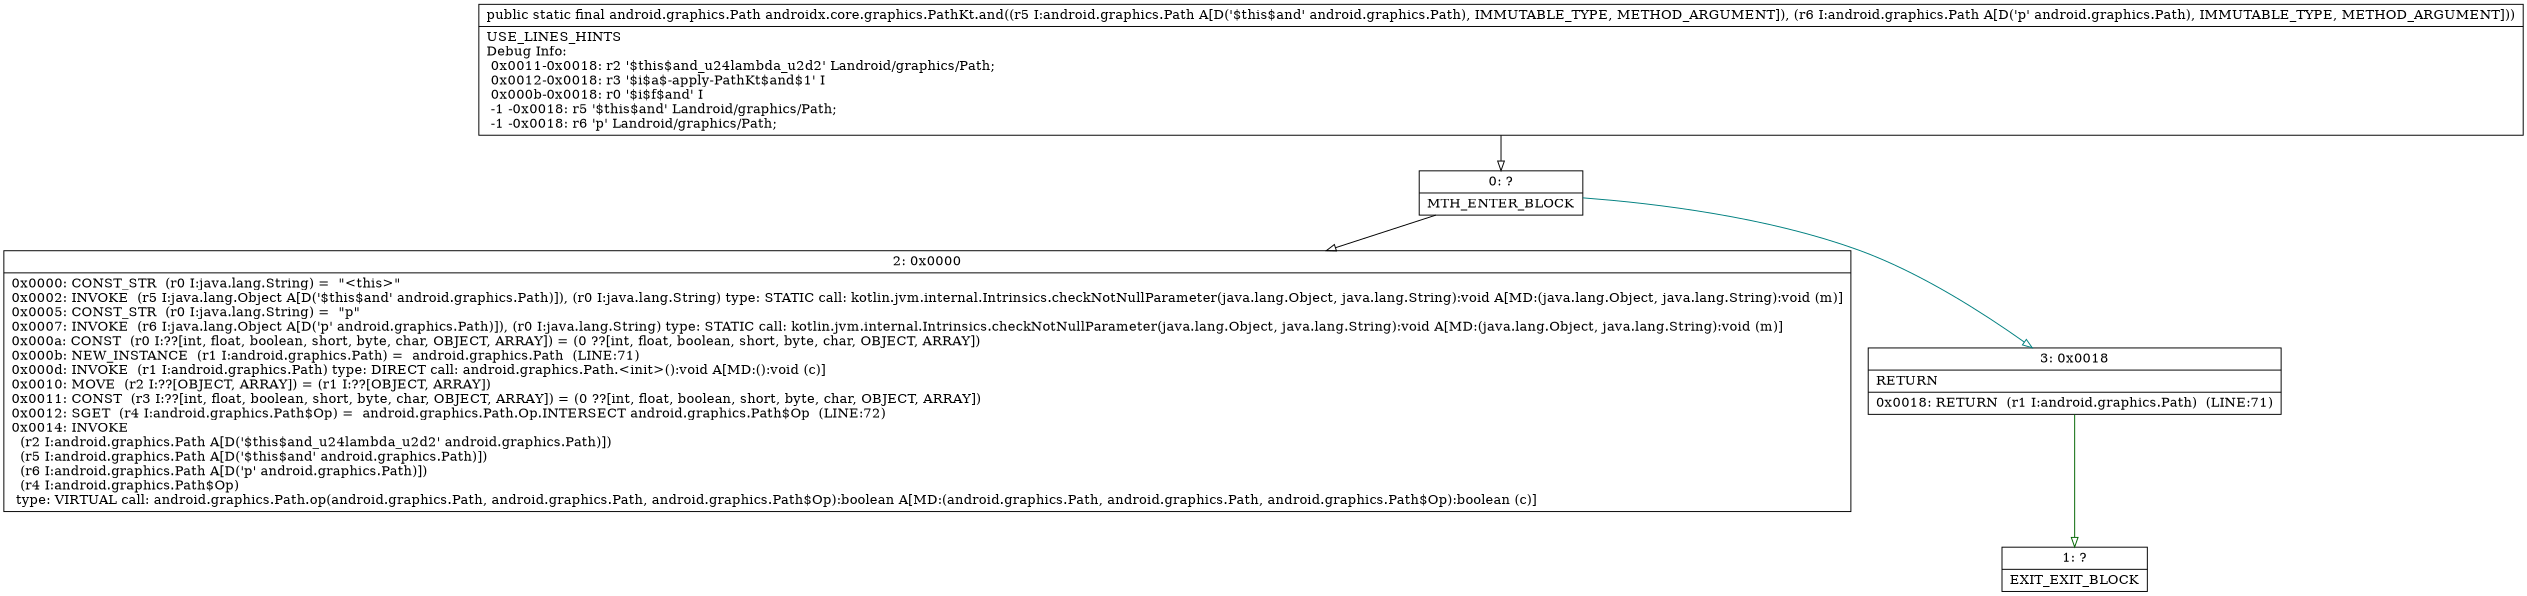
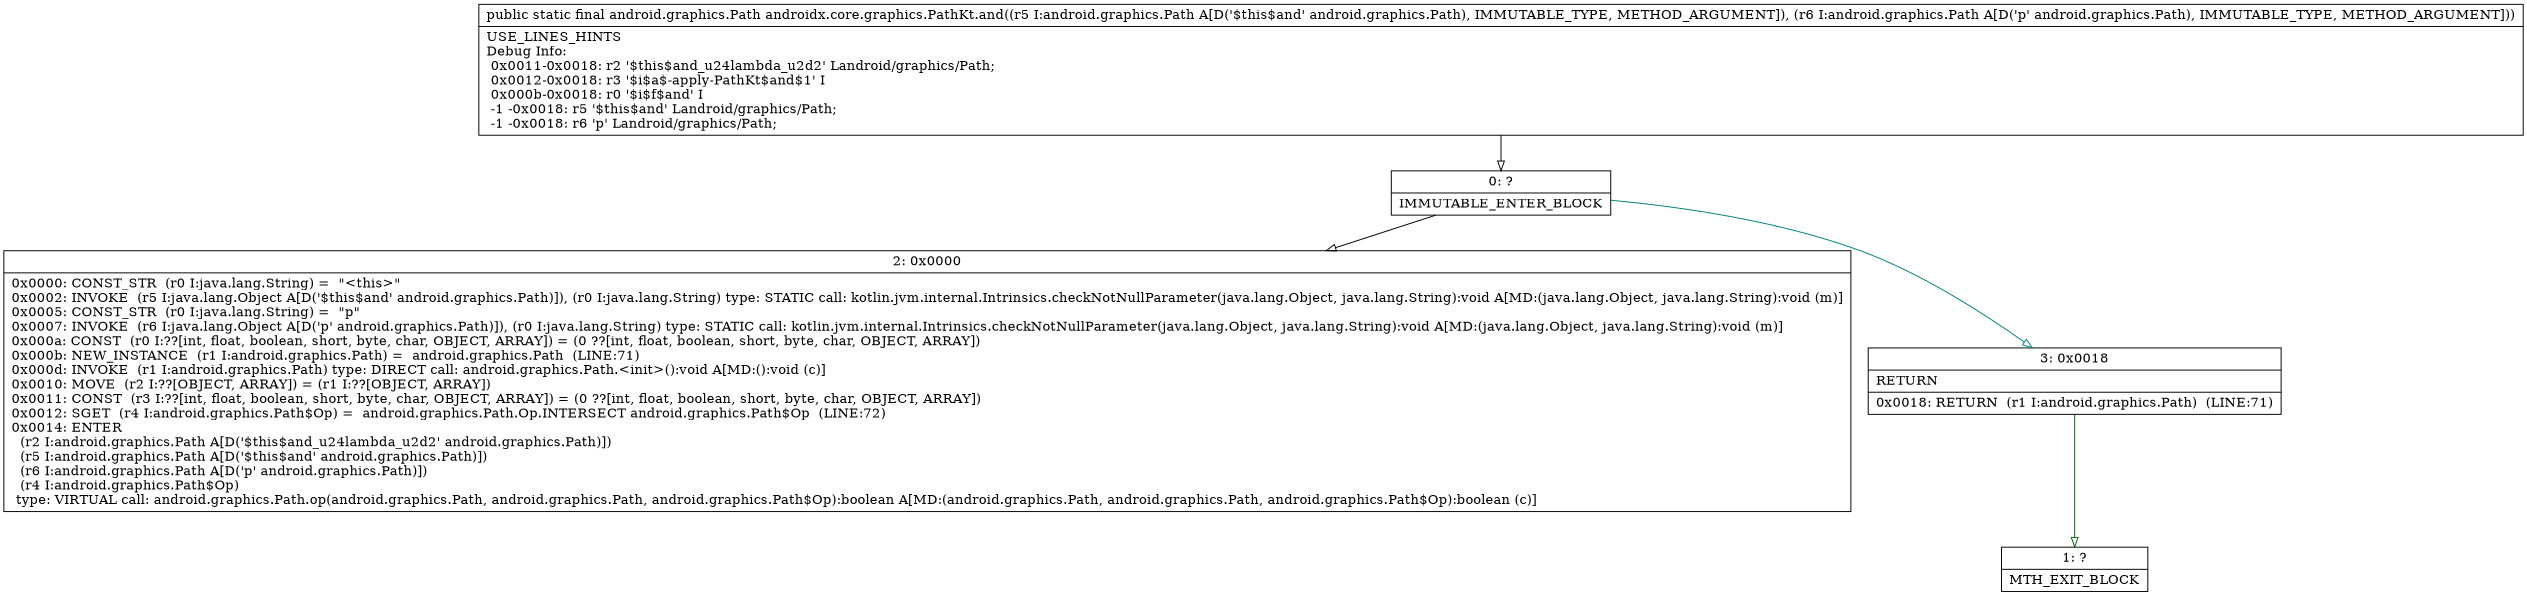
  digraph {
    fontname="DejaVu Serif"
    node [fontname="DejaVu Serif" shape=record]
    edge [arrowhead=onormal color=black fontname="DejaVu Serif"]
-   n1 [label="{0\:\ ?|MTH_ENTER_BLOCK\l}"]
-   n2 [label="{2\:\ 0x0000|0x0000: CONST_STR  (r0 I:java.lang.String) =  \"\<this\>\" \l0x0002: INVOKE  (r5 I:java.lang.Object A[D('$this$and' android.graphics.Path)]), (r0 I:java.lang.String) type: STATIC call: kotlin.jvm.internal.Intrinsics.checkNotNullParameter(java.lang.Object, java.lang.String):void A[MD:(java.lang.Object, java.lang.String):void (m)]\l0x0005: CONST_STR  (r0 I:java.lang.String) =  \"p\" \l0x0007: INVOKE  (r6 I:java.lang.Object A[D('p' android.graphics.Path)]), (r0 I:java.lang.String) type: STATIC call: kotlin.jvm.internal.Intrinsics.checkNotNullParameter(java.lang.Object, java.lang.String):void A[MD:(java.lang.Object, java.lang.String):void (m)]\l0x000a: CONST  (r0 I:??[int, float, boolean, short, byte, char, OBJECT, ARRAY]) = (0 ??[int, float, boolean, short, byte, char, OBJECT, ARRAY]) \l0x000b: NEW_INSTANCE  (r1 I:android.graphics.Path) =  android.graphics.Path  (LINE:71)\l0x000d: INVOKE  (r1 I:android.graphics.Path) type: DIRECT call: android.graphics.Path.\<init\>():void A[MD:():void (c)]\l0x0010: MOVE  (r2 I:??[OBJECT, ARRAY]) = (r1 I:??[OBJECT, ARRAY]) \l0x0011: CONST  (r3 I:??[int, float, boolean, short, byte, char, OBJECT, ARRAY]) = (0 ??[int, float, boolean, short, byte, char, OBJECT, ARRAY]) \l0x0012: SGET  (r4 I:android.graphics.Path$Op) =  android.graphics.Path.Op.INTERSECT android.graphics.Path$Op  (LINE:72)\l0x0014: INVOKE  \l  (r2 I:android.graphics.Path A[D('$this$and_u24lambda_u2d2' android.graphics.Path)])\l  (r5 I:android.graphics.Path A[D('$this$and' android.graphics.Path)])\l  (r6 I:android.graphics.Path A[D('p' android.graphics.Path)])\l  (r4 I:android.graphics.Path$Op)\l type: VIRTUAL call: android.graphics.Path.op(android.graphics.Path, android.graphics.Path, android.graphics.Path$Op):boolean A[MD:(android.graphics.Path, android.graphics.Path, android.graphics.Path$Op):boolean (c)]\l}"]
+   n1 [label="{0\:\ ?|IMMUTABLE_ENTER_BLOCK\l}"]
+   n2 [label="{2\:\ 0x0000|0x0000: CONST_STR  (r0 I:java.lang.String) =  \"\<this\>\" \l0x0002: INVOKE  (r5 I:java.lang.Object A[D('$this$and' android.graphics.Path)]), (r0 I:java.lang.String) type: STATIC call: kotlin.jvm.internal.Intrinsics.checkNotNullParameter(java.lang.Object, java.lang.String):void A[MD:(java.lang.Object, java.lang.String):void (m)]\l0x0005: CONST_STR  (r0 I:java.lang.String) =  \"p\" \l0x0007: INVOKE  (r6 I:java.lang.Object A[D('p' android.graphics.Path)]), (r0 I:java.lang.String) type: STATIC call: kotlin.jvm.internal.Intrinsics.checkNotNullParameter(java.lang.Object, java.lang.String):void A[MD:(java.lang.Object, java.lang.String):void (m)]\l0x000a: CONST  (r0 I:??[int, float, boolean, short, byte, char, OBJECT, ARRAY]) = (0 ??[int, float, boolean, short, byte, char, OBJECT, ARRAY]) \l0x000b: NEW_INSTANCE  (r1 I:android.graphics.Path) =  android.graphics.Path  (LINE:71)\l0x000d: INVOKE  (r1 I:android.graphics.Path) type: DIRECT call: android.graphics.Path.\<init\>():void A[MD:():void (c)]\l0x0010: MOVE  (r2 I:??[OBJECT, ARRAY]) = (r1 I:??[OBJECT, ARRAY]) \l0x0011: CONST  (r3 I:??[int, float, boolean, short, byte, char, OBJECT, ARRAY]) = (0 ??[int, float, boolean, short, byte, char, OBJECT, ARRAY]) \l0x0012: SGET  (r4 I:android.graphics.Path$Op) =  android.graphics.Path.Op.INTERSECT android.graphics.Path$Op  (LINE:72)\l0x0014: ENTER  \l  (r2 I:android.graphics.Path A[D('$this$and_u24lambda_u2d2' android.graphics.Path)])\l  (r5 I:android.graphics.Path A[D('$this$and' android.graphics.Path)])\l  (r6 I:android.graphics.Path A[D('p' android.graphics.Path)])\l  (r4 I:android.graphics.Path$Op)\l type: VIRTUAL call: android.graphics.Path.op(android.graphics.Path, android.graphics.Path, android.graphics.Path$Op):boolean A[MD:(android.graphics.Path, android.graphics.Path, android.graphics.Path$Op):boolean (c)]\l}"]
    n3 [label="{3\:\ 0x0018|RETURN\l|0x0018: RETURN  (r1 I:android.graphics.Path)  (LINE:71)\l}"]
-   n4 [label="{1\:\ ?|EXIT_EXIT_BLOCK\l}"]
+   n4 [label="{1\:\ ?|MTH_EXIT_BLOCK\l}"]
    n5 [label="{public static final android.graphics.Path androidx.core.graphics.PathKt.and((r5 I:android.graphics.Path A[D('$this$and' android.graphics.Path), IMMUTABLE_TYPE, METHOD_ARGUMENT]), (r6 I:android.graphics.Path A[D('p' android.graphics.Path), IMMUTABLE_TYPE, METHOD_ARGUMENT]))  | USE_LINES_HINTS\lDebug Info:\l  0x0011\-0x0018: r2 '$this$and_u24lambda_u2d2' Landroid\/graphics\/Path;\l  0x0012\-0x0018: r3 '$i$a$\-apply\-PathKt$and$1' I\l  0x000b\-0x0018: r0 '$i$f$and' I\l  \-1 \-0x0018: r5 '$this$and' Landroid\/graphics\/Path;\l  \-1 \-0x0018: r6 'p' Landroid\/graphics\/Path;\l}"]
    n1 -> n2
    n1 -> n3 [color=teal]
    n3 -> n4 [color=darkgreen]
    n5 -> n1
  }
